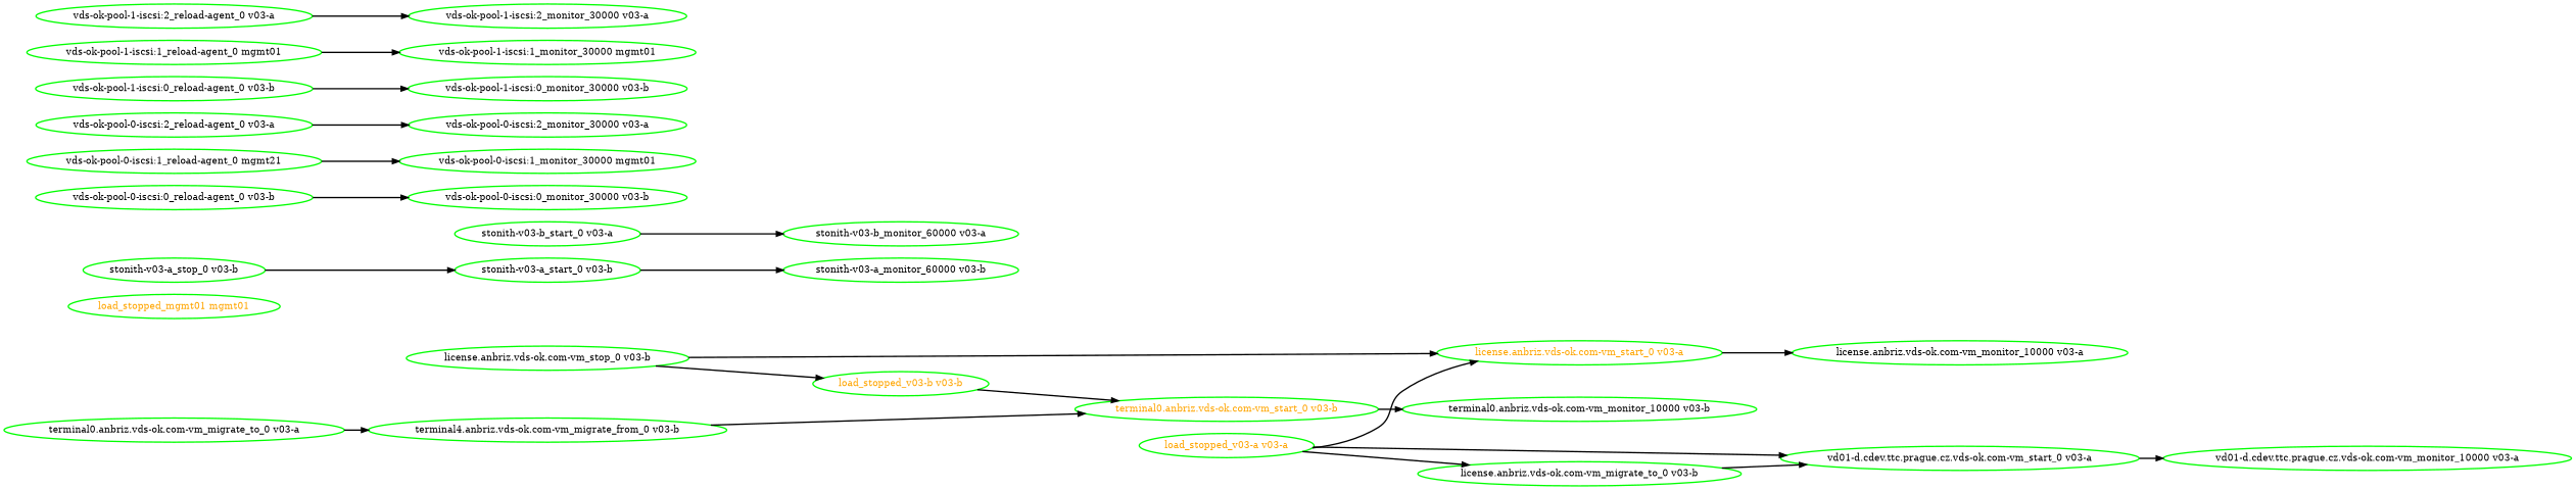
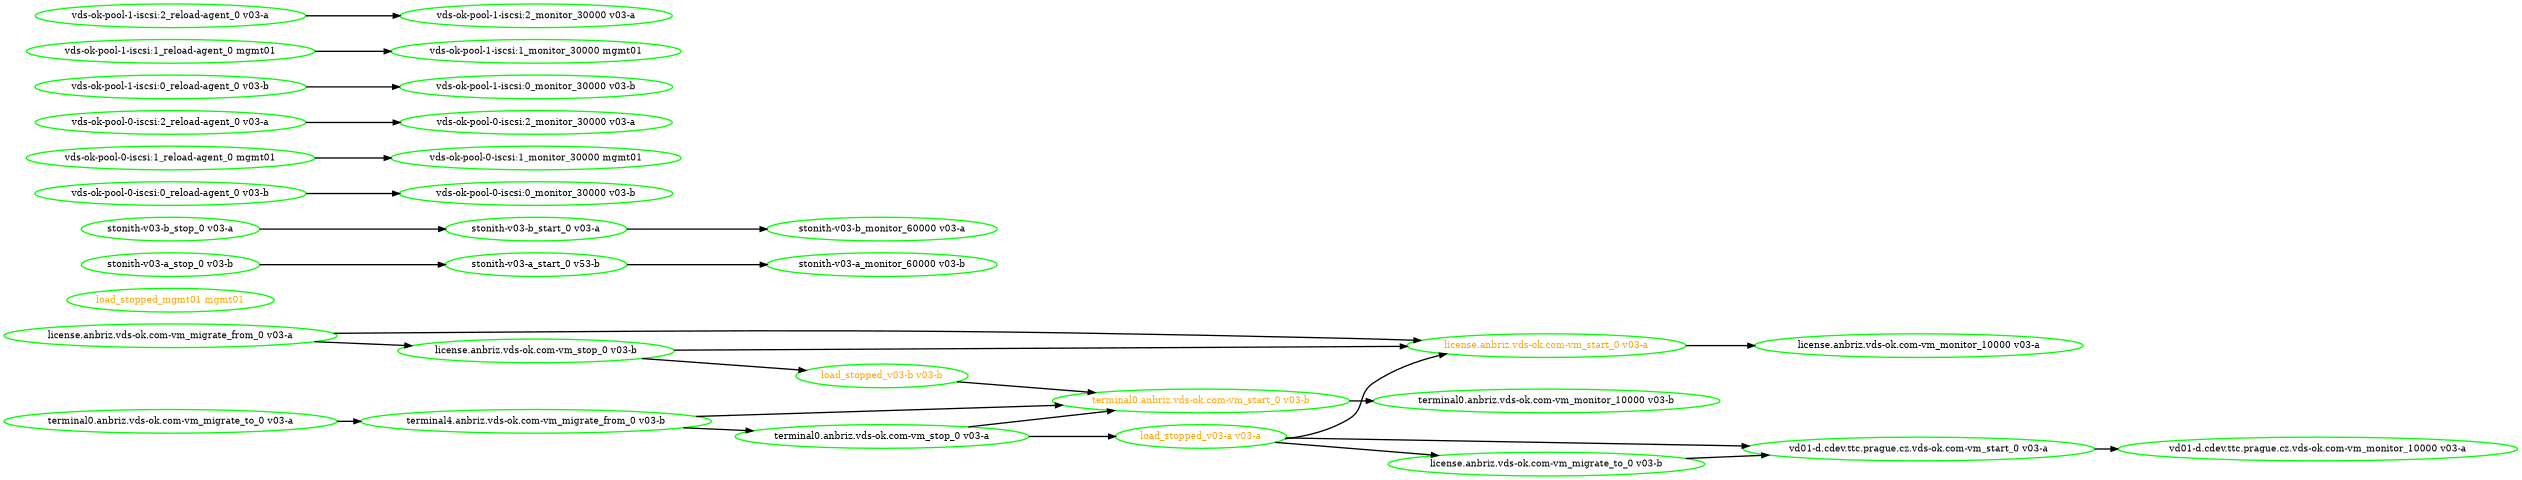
  digraph {
    rankdir=LR
    node [color=green fontcolor=black style=bold]
    edge [style=bold]
    "license.anbriz.vds-ok.com-vm_start_0 v03-a" [fontcolor=orange]
+   "license.anbriz.vds-ok.com-vm_migrate_from_0 v03-a"
    "license.anbriz.vds-ok.com-vm_stop_0 v03-b"
    "license.anbriz.vds-ok.com-vm_monitor_10000 v03-a"
    "load_stopped_v03-b v03-b" [fontcolor=orange]
    "terminal0.anbriz.vds-ok.com-vm_start_0 v03-b" [fontcolor=orange]
    "license.anbriz.vds-ok.com-vm_migrate_to_0 v03-b"
    "vd01-d.cdev.ttc.prague.cz.vds-ok.com-vm_start_0 v03-a"
    "terminal0.anbriz.vds-ok.com-vm_monitor_10000 v03-b"
    "load_stopped_mgmt01 mgmt01" [fontcolor=orange]
    "load_stopped_v03-a v03-a" [fontcolor=orange]
    "vd01-d.cdev.ttc.prague.cz.vds-ok.com-vm_monitor_10000 v03-a"
-   "stonith-v03-a_start_0 v03-b"
+   "stonith-v03-a_start_0 v03-b" [label="stonith-v03-a_start_0 v53-b"]
    "stonith-v03-a_monitor_60000 v03-b"
    "stonith-v03-a_stop_0 v03-b"
    "stonith-v03-b_start_0 v03-a"
    "stonith-v03-b_monitor_60000 v03-a"
+   "stonith-v03-b_stop_0 v03-a"
    n19 [label="terminal4.anbriz.vds-ok.com-vm_migrate_from_0 v03-b"]
+   "terminal0.anbriz.vds-ok.com-vm_stop_0 v03-a"
    "terminal0.anbriz.vds-ok.com-vm_migrate_to_0 v03-a"
    "vds-ok-pool-0-iscsi:0_reload-agent_0 v03-b"
    "vds-ok-pool-0-iscsi:0_monitor_30000 v03-b"
-   "vds-ok-pool-0-iscsi:1_reload-agent_0 mgmt01" [label="vds-ok-pool-0-iscsi:1_reload-agent_0 mgmt21"]
+   "vds-ok-pool-0-iscsi:1_reload-agent_0 mgmt01"
    "vds-ok-pool-0-iscsi:1_monitor_30000 mgmt01"
    "vds-ok-pool-0-iscsi:2_reload-agent_0 v03-a"
    "vds-ok-pool-0-iscsi:2_monitor_30000 v03-a"
    "vds-ok-pool-1-iscsi:0_reload-agent_0 v03-b"
    "vds-ok-pool-1-iscsi:0_monitor_30000 v03-b"
    "vds-ok-pool-1-iscsi:1_reload-agent_0 mgmt01"
    "vds-ok-pool-1-iscsi:1_monitor_30000 mgmt01"
    "vds-ok-pool-1-iscsi:2_reload-agent_0 v03-a"
    "vds-ok-pool-1-iscsi:2_monitor_30000 v03-a"
    "license.anbriz.vds-ok.com-vm_start_0 v03-a" -> "license.anbriz.vds-ok.com-vm_monitor_10000 v03-a"
+   "license.anbriz.vds-ok.com-vm_migrate_from_0 v03-a" -> "license.anbriz.vds-ok.com-vm_start_0 v03-a"
+   "license.anbriz.vds-ok.com-vm_migrate_from_0 v03-a" -> "license.anbriz.vds-ok.com-vm_stop_0 v03-b"
    "license.anbriz.vds-ok.com-vm_stop_0 v03-b" -> "license.anbriz.vds-ok.com-vm_start_0 v03-a"
    "license.anbriz.vds-ok.com-vm_stop_0 v03-b" -> "load_stopped_v03-b v03-b"
    "load_stopped_v03-b v03-b" -> "terminal0.anbriz.vds-ok.com-vm_start_0 v03-b"
    "terminal0.anbriz.vds-ok.com-vm_start_0 v03-b" -> "terminal0.anbriz.vds-ok.com-vm_monitor_10000 v03-b"
    "license.anbriz.vds-ok.com-vm_migrate_to_0 v03-b" -> "vd01-d.cdev.ttc.prague.cz.vds-ok.com-vm_start_0 v03-a"
    "vd01-d.cdev.ttc.prague.cz.vds-ok.com-vm_start_0 v03-a" -> "vd01-d.cdev.ttc.prague.cz.vds-ok.com-vm_monitor_10000 v03-a"
    "load_stopped_v03-a v03-a" -> "license.anbriz.vds-ok.com-vm_start_0 v03-a"
    "load_stopped_v03-a v03-a" -> "license.anbriz.vds-ok.com-vm_migrate_to_0 v03-b"
    "load_stopped_v03-a v03-a" -> "vd01-d.cdev.ttc.prague.cz.vds-ok.com-vm_start_0 v03-a"
    "stonith-v03-a_start_0 v03-b" -> "stonith-v03-a_monitor_60000 v03-b"
    "stonith-v03-a_stop_0 v03-b" -> "stonith-v03-a_start_0 v03-b"
    "stonith-v03-b_start_0 v03-a" -> "stonith-v03-b_monitor_60000 v03-a"
+   "stonith-v03-b_stop_0 v03-a" -> "stonith-v03-b_start_0 v03-a"
    n19 -> "terminal0.anbriz.vds-ok.com-vm_start_0 v03-b"
+   n19 -> "terminal0.anbriz.vds-ok.com-vm_stop_0 v03-a"
+   "terminal0.anbriz.vds-ok.com-vm_stop_0 v03-a" -> "terminal0.anbriz.vds-ok.com-vm_start_0 v03-b"
+   "terminal0.anbriz.vds-ok.com-vm_stop_0 v03-a" -> "load_stopped_v03-a v03-a"
    "terminal0.anbriz.vds-ok.com-vm_migrate_to_0 v03-a" -> n19
    "vds-ok-pool-0-iscsi:0_reload-agent_0 v03-b" -> "vds-ok-pool-0-iscsi:0_monitor_30000 v03-b"
    "vds-ok-pool-0-iscsi:1_reload-agent_0 mgmt01" -> "vds-ok-pool-0-iscsi:1_monitor_30000 mgmt01"
    "vds-ok-pool-0-iscsi:2_reload-agent_0 v03-a" -> "vds-ok-pool-0-iscsi:2_monitor_30000 v03-a"
    "vds-ok-pool-1-iscsi:0_reload-agent_0 v03-b" -> "vds-ok-pool-1-iscsi:0_monitor_30000 v03-b"
    "vds-ok-pool-1-iscsi:1_reload-agent_0 mgmt01" -> "vds-ok-pool-1-iscsi:1_monitor_30000 mgmt01"
    "vds-ok-pool-1-iscsi:2_reload-agent_0 v03-a" -> "vds-ok-pool-1-iscsi:2_monitor_30000 v03-a"
  }
